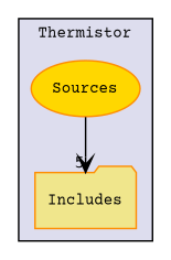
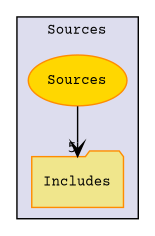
  digraph {
    compound=true
    fontname="Courier Prime"
    node [fontname="Courier Prime" fontsize=10 style=filled color=darkorange]
    n1 [label=Includes shape=folder fillcolor=khaki]
    n2 [fillcolor=gold label=Sources pencolor=black shape=ellipse]
    subgraph cluster_1 {
      bgcolor="#ddddee"
      fontsize=10
-     label=Thermistor
+     label=Sources
      pencolor=black
      n1
      n2
    }
    n2 -> n1 [headlabel=5 labeldistance=1.5 labelfontname=Helvetica labelfontsize=10 arrowhead=vee fontname="Courier Prime"]
  }
